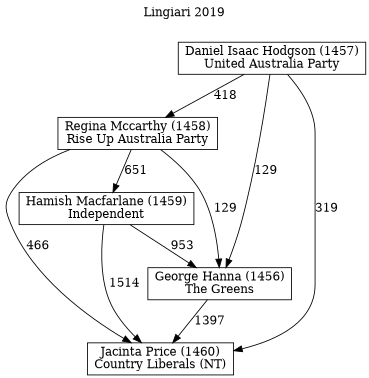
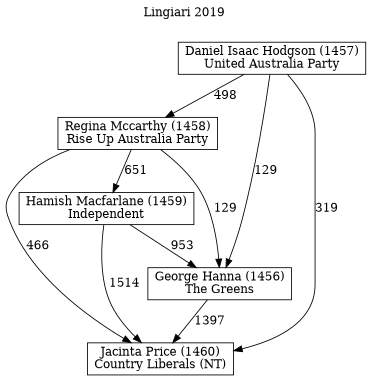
  digraph {
    label="Lingiari 2019"
    labelloc=t
    mclimit=10
    node [shape=box]
    n1 [label="Jacinta Price (1460)\nCountry Liberals (NT)"]
    n2 [label="George Hanna (1456)\nThe Greens"]
    n3 [label="Hamish Macfarlane (1459)\nIndependent"]
    n4 [label="Regina Mccarthy (1458)\nRise Up Australia Party"]
    n5 [label="Daniel Isaac Hodgson (1457)\nUnited Australia Party"]
    n2 -> n1 [label=1397]
    n3 -> n1 [label=1514]
    n3 -> n2 [label=953]
    n4 -> n1 [label=466]
    n4 -> n2 [label=129]
    n4 -> n3 [label=651]
    n5 -> n1 [label=319]
    n5 -> n2 [label=129]
-   n5 -> n4 [label=418]
+   n5 -> n4 [label=498]
  }
